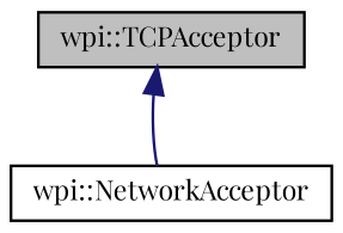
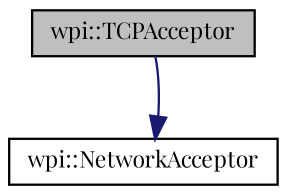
  digraph {
    fontname="Playfair Display"
    node [color=black fontname="Playfair Display" fontsize=10 shape=record style=filled]
    n1 [fillcolor=grey75 fontcolor=black height=0.2 label="wpi::TCPAcceptor" width=0.4]
    n2 [fillcolor=white height=0.2 label="wpi::NetworkAcceptor" width=0.4]
-   n1 -> n2 [color=midnightblue dir=back fontname="Playfair Display" fontsize=10 labelfontname=Helvetica labelfontsize=10 style=solid]
+   n2 -> n1 [color=midnightblue dir=back fontname="Playfair Display" fontsize=10 labelfontname=Helvetica labelfontsize=10 style=solid]
  }
